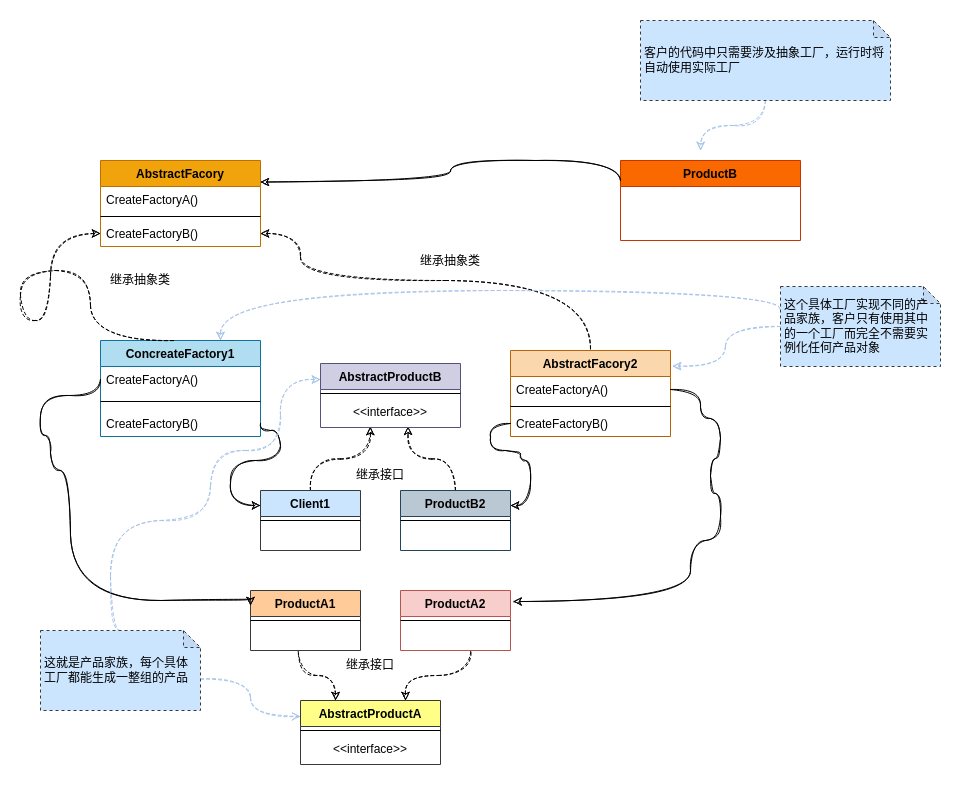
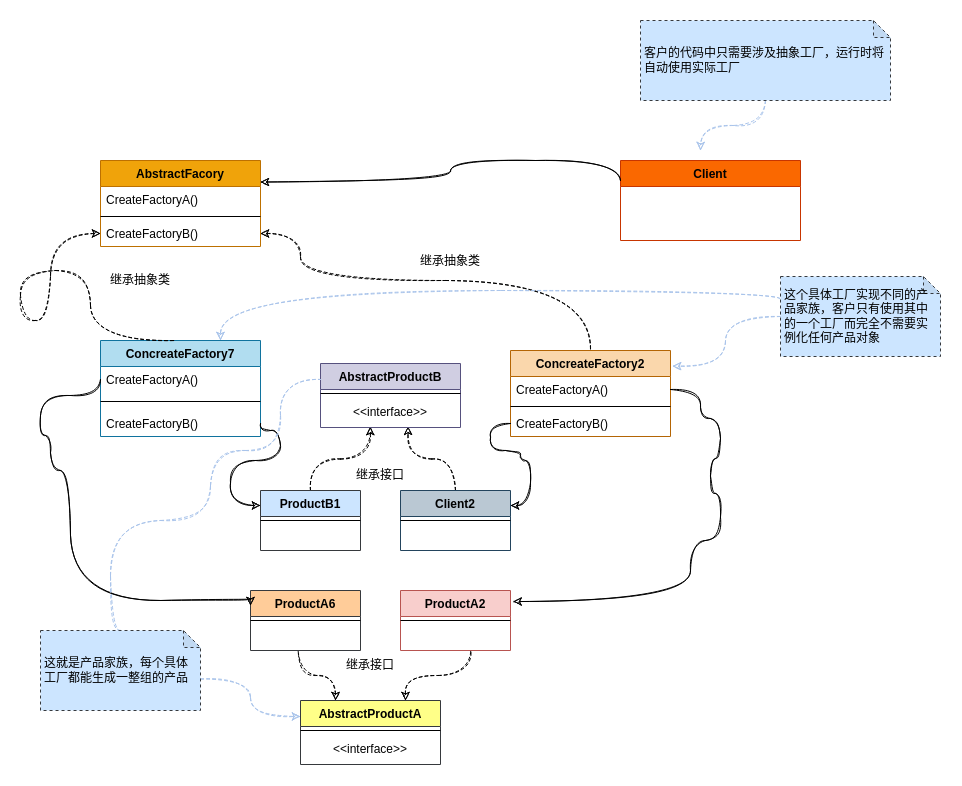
  <mxCell id="0" />
  <mxCell id="1" parent="0" />
  <mxCell id="2" value="AbstractFacory" style="swimlane;fontStyle=1;align=center;verticalAlign=top;childLayout=stackLayout;horizontal=1;startSize=26;horizontalStack=0;resizeParent=1;resizeParentMax=0;resizeLast=0;collapsible=1;marginBottom=0;fillColor=#f0a30a;strokeColor=#BD7000;fontColor=#000000;" vertex="1" parent="1"><mxGeometry x="100" y="160" width="160" height="86" as="geometry" /></mxCell>
  <mxCell id="3" value="CreateFactoryA()" style="text;strokeColor=none;fillColor=none;align=left;verticalAlign=top;spacingLeft=4;spacingRight=4;overflow=hidden;rotatable=0;points=[[0,0.5],[1,0.5]];portConstraint=eastwest;" vertex="1" parent="2"><mxGeometry y="26" width="160" height="26" as="geometry" /></mxCell>
  <mxCell id="4" value="" style="line;strokeWidth=1;fillColor=none;align=left;verticalAlign=middle;spacingTop=-1;spacingLeft=3;spacingRight=3;rotatable=0;labelPosition=right;points=[];portConstraint=eastwest;" vertex="1" parent="2"><mxGeometry y="52" width="160" height="8" as="geometry" /></mxCell>
  <mxCell id="5" value="CreateFactoryB()" style="text;strokeColor=none;fillColor=none;align=left;verticalAlign=top;spacingLeft=4;spacingRight=4;overflow=hidden;rotatable=0;points=[[0,0.5],[1,0.5]];portConstraint=eastwest;" vertex="1" parent="2"><mxGeometry y="60" width="160" height="26" as="geometry" /></mxCell>
- <mxCell id="6" value="ProductB" style="swimlane;fontStyle=1;align=center;verticalAlign=top;childLayout=stackLayout;horizontal=1;startSize=26;horizontalStack=0;resizeParent=1;resizeParentMax=0;resizeLast=0;collapsible=1;marginBottom=0;fillColor=#fa6800;strokeColor=#C73500;fontColor=#000000;" vertex="1" parent="1"><mxGeometry x="620" y="160" width="180" height="80" as="geometry" /></mxCell>
+ <mxCell id="6" value="Client" style="swimlane;fontStyle=1;align=center;verticalAlign=top;childLayout=stackLayout;horizontal=1;startSize=26;horizontalStack=0;resizeParent=1;resizeParentMax=0;resizeLast=0;collapsible=1;marginBottom=0;fillColor=#fa6800;strokeColor=#C73500;fontColor=#000000;" vertex="1" parent="1"><mxGeometry x="620" y="160" width="180" height="80" as="geometry" /></mxCell>
  <mxCell id="7" value="&amp;nbsp;" style="text;html=1;strokeColor=none;fillColor=none;align=center;verticalAlign=middle;whiteSpace=wrap;rounded=0;dashed=1;" vertex="1" parent="6"><mxGeometry y="26" width="180" height="54" as="geometry" /></mxCell>
  <mxCell id="8" style="edgeStyle=orthogonalEdgeStyle;rounded=0;orthogonalLoop=1;jettySize=auto;html=1;entryX=1;entryY=0.25;entryDx=0;entryDy=0;elbow=vertical;curved=1;exitX=0;exitY=0.25;exitDx=0;exitDy=0;sketch=1;" edge="1" parent="1" source="6" target="2"><mxGeometry relative="1" as="geometry"><mxPoint x="620" y="193" as="sourcePoint" /><Array as="points"><mxPoint x="620" y="160" /><mxPoint x="450" y="160" /><mxPoint x="450" y="182" /><mxPoint x="260" y="182" /></Array></mxGeometry></mxCell>
- <mxCell id="9" value="ConcreateFactory1" style="swimlane;fontStyle=1;align=center;verticalAlign=top;childLayout=stackLayout;horizontal=1;startSize=26;horizontalStack=0;resizeParent=1;resizeParentMax=0;resizeLast=0;collapsible=1;marginBottom=0;fillColor=#b1ddf0;strokeColor=#10739e;" vertex="1" parent="1"><mxGeometry x="100" y="340" width="160" height="96" as="geometry" /></mxCell>
+ <mxCell id="9" value="ConcreateFactory7" style="swimlane;fontStyle=1;align=center;verticalAlign=top;childLayout=stackLayout;horizontal=1;startSize=26;horizontalStack=0;resizeParent=1;resizeParentMax=0;resizeLast=0;collapsible=1;marginBottom=0;fillColor=#b1ddf0;strokeColor=#10739e;" vertex="1" parent="1"><mxGeometry x="100" y="340" width="160" height="96" as="geometry" /></mxCell>
  <mxCell id="10" value="CreateFactoryA()" style="text;strokeColor=none;fillColor=none;align=left;verticalAlign=top;spacingLeft=4;spacingRight=4;overflow=hidden;rotatable=0;points=[[0,0.5],[1,0.5]];portConstraint=eastwest;" vertex="1" parent="9"><mxGeometry y="26" width="160" height="26" as="geometry" /></mxCell>
  <mxCell id="11" value="" style="line;strokeWidth=1;fillColor=none;align=left;verticalAlign=middle;spacingTop=-1;spacingLeft=3;spacingRight=3;rotatable=0;labelPosition=right;points=[];portConstraint=eastwest;" vertex="1" parent="9"><mxGeometry y="52" width="160" height="18" as="geometry" /></mxCell>
  <mxCell id="12" value="CreateFactoryB()" style="text;strokeColor=none;fillColor=none;align=left;verticalAlign=top;spacingLeft=4;spacingRight=4;overflow=hidden;rotatable=0;points=[[0,0.5],[1,0.5]];portConstraint=eastwest;" vertex="1" parent="9"><mxGeometry y="70" width="160" height="26" as="geometry" /></mxCell>
- <mxCell id="13" value="AbstractFacory2" style="swimlane;fontStyle=1;align=center;verticalAlign=top;childLayout=stackLayout;horizontal=1;startSize=26;horizontalStack=0;resizeParent=1;resizeParentMax=0;resizeLast=0;collapsible=1;marginBottom=0;fillColor=#fad7ac;strokeColor=#b46504;" vertex="1" parent="1"><mxGeometry x="510" y="350" width="160" height="86" as="geometry" /></mxCell>
+ <mxCell id="13" value="ConcreateFactory2" style="swimlane;fontStyle=1;align=center;verticalAlign=top;childLayout=stackLayout;horizontal=1;startSize=26;horizontalStack=0;resizeParent=1;resizeParentMax=0;resizeLast=0;collapsible=1;marginBottom=0;fillColor=#fad7ac;strokeColor=#b46504;" vertex="1" parent="1"><mxGeometry x="510" y="350" width="160" height="86" as="geometry" /></mxCell>
  <mxCell id="14" value="CreateFactoryA()" style="text;strokeColor=none;fillColor=none;align=left;verticalAlign=top;spacingLeft=4;spacingRight=4;overflow=hidden;rotatable=0;points=[[0,0.5],[1,0.5]];portConstraint=eastwest;" vertex="1" parent="13"><mxGeometry y="26" width="160" height="26" as="geometry" /></mxCell>
  <mxCell id="15" value="" style="line;strokeWidth=1;fillColor=none;align=left;verticalAlign=middle;spacingTop=-1;spacingLeft=3;spacingRight=3;rotatable=0;labelPosition=right;points=[];portConstraint=eastwest;" vertex="1" parent="13"><mxGeometry y="52" width="160" height="8" as="geometry" /></mxCell>
  <mxCell id="16" value="CreateFactoryB()" style="text;strokeColor=none;fillColor=none;align=left;verticalAlign=top;spacingLeft=4;spacingRight=4;overflow=hidden;rotatable=0;points=[[0,0.5],[1,0.5]];portConstraint=eastwest;" vertex="1" parent="13"><mxGeometry y="60" width="160" height="26" as="geometry" /></mxCell>
  <mxCell id="17" value="" style="curved=1;endArrow=none;html=1;rounded=0;edgeStyle=orthogonalEdgeStyle;exitX=0;exitY=0.5;exitDx=0;exitDy=0;startArrow=classic;startFill=1;endFill=0;dashed=1;sketch=1;" edge="1" parent="1" source="5"><mxGeometry width="50" height="50" relative="1" as="geometry"><mxPoint x="150" y="320" as="sourcePoint" /><mxPoint x="175" y="340" as="targetPoint" /><Array as="points"><mxPoint x="50" y="233" /><mxPoint x="50" y="320" /><mxPoint x="20" y="320" /><mxPoint x="20" y="270" /><mxPoint x="90" y="270" /><mxPoint x="90" y="340" /></Array></mxGeometry></mxCell>
  <mxCell id="18" value="" style="curved=1;endArrow=none;html=1;rounded=0;edgeStyle=orthogonalEdgeStyle;exitX=1;exitY=0.5;exitDx=0;exitDy=0;entryX=0.5;entryY=0;entryDx=0;entryDy=0;endFill=0;startArrow=classic;startFill=1;dashed=1;sketch=1;" edge="1" parent="1" source="5" target="13"><mxGeometry width="50" height="50" relative="1" as="geometry"><mxPoint x="350" y="320" as="sourcePoint" /><mxPoint x="400" y="270" as="targetPoint" /><Array as="points"><mxPoint x="300" y="233" /><mxPoint x="300" y="280" /><mxPoint x="590" y="280" /></Array></mxGeometry></mxCell>
- <mxCell id="19" value="ProductA1" style="swimlane;fontStyle=1;align=center;verticalAlign=top;childLayout=stackLayout;horizontal=1;startSize=26;horizontalStack=0;resizeParent=1;resizeParentMax=0;resizeLast=0;collapsible=1;marginBottom=0;fillColor=#ffcc99;strokeColor=#36393d;" vertex="1" parent="1"><mxGeometry x="250" y="590" width="110" height="60" as="geometry" /></mxCell>
+ <mxCell id="19" value="ProductA6" style="swimlane;fontStyle=1;align=center;verticalAlign=top;childLayout=stackLayout;horizontal=1;startSize=26;horizontalStack=0;resizeParent=1;resizeParentMax=0;resizeLast=0;collapsible=1;marginBottom=0;fillColor=#ffcc99;strokeColor=#36393d;" vertex="1" parent="1"><mxGeometry x="250" y="590" width="110" height="60" as="geometry" /></mxCell>
  <mxCell id="20" value="" style="line;strokeWidth=1;fillColor=none;align=left;verticalAlign=middle;spacingTop=-1;spacingLeft=3;spacingRight=3;rotatable=0;labelPosition=right;points=[];portConstraint=eastwest;" vertex="1" parent="19"><mxGeometry y="26" width="110" height="8" as="geometry" /></mxCell>
  <mxCell id="21" value=" " style="text;strokeColor=none;fillColor=none;align=left;verticalAlign=top;spacingLeft=4;spacingRight=4;overflow=hidden;rotatable=0;points=[[0,0.5],[1,0.5]];portConstraint=eastwest;" vertex="1" parent="19"><mxGeometry y="34" width="110" height="26" as="geometry" /></mxCell>
  <mxCell id="22" value="" style="curved=1;endArrow=classic;html=1;rounded=0;edgeStyle=orthogonalEdgeStyle;exitX=0;exitY=0.5;exitDx=0;exitDy=0;entryX=0;entryY=0.25;entryDx=0;entryDy=0;sketch=1;" edge="1" parent="1" source="10" target="19"><mxGeometry width="50" height="50" relative="1" as="geometry"><mxPoint x="167.99" y="400" as="sourcePoint" /><mxPoint x="168" y="480" as="targetPoint" /><Array as="points"><mxPoint x="100" y="395" /><mxPoint x="40" y="395" /><mxPoint x="40" y="435" /><mxPoint x="50" y="435" /><mxPoint x="50" y="470" /><mxPoint x="70" y="470" /><mxPoint x="70" y="600" /><mxPoint x="250" y="600" /></Array></mxGeometry></mxCell>
  <mxCell id="23" style="edgeStyle=orthogonalEdgeStyle;curved=1;rounded=0;orthogonalLoop=1;jettySize=auto;html=1;exitX=0.5;exitY=0;exitDx=0;exitDy=0;entryX=0.626;entryY=0.963;entryDx=0;entryDy=0;entryPerimeter=0;dashed=1;startArrow=none;startFill=0;endArrow=classic;endFill=1;sketch=1;" edge="1" parent="1" source="24" target="41"><mxGeometry relative="1" as="geometry"><mxPoint x="409.6" y="453.52" as="targetPoint" /></mxGeometry></mxCell>
- <mxCell id="24" value="ProductB2" style="swimlane;fontStyle=1;align=center;verticalAlign=top;childLayout=stackLayout;horizontal=1;startSize=26;horizontalStack=0;resizeParent=1;resizeParentMax=0;resizeLast=0;collapsible=1;marginBottom=0;fillColor=#bac8d3;strokeColor=#23445d;" vertex="1" parent="1"><mxGeometry x="400" y="490" width="110" height="60" as="geometry" /></mxCell>
+ <mxCell id="24" value="Client2" style="swimlane;fontStyle=1;align=center;verticalAlign=top;childLayout=stackLayout;horizontal=1;startSize=26;horizontalStack=0;resizeParent=1;resizeParentMax=0;resizeLast=0;collapsible=1;marginBottom=0;fillColor=#bac8d3;strokeColor=#23445d;" vertex="1" parent="1"><mxGeometry x="400" y="490" width="110" height="60" as="geometry" /></mxCell>
  <mxCell id="25" value="" style="line;strokeWidth=1;fillColor=none;align=left;verticalAlign=middle;spacingTop=-1;spacingLeft=3;spacingRight=3;rotatable=0;labelPosition=right;points=[];portConstraint=eastwest;" vertex="1" parent="24"><mxGeometry y="26" width="110" height="8" as="geometry" /></mxCell>
  <mxCell id="26" value=" " style="text;strokeColor=none;fillColor=none;align=left;verticalAlign=top;spacingLeft=4;spacingRight=4;overflow=hidden;rotatable=0;points=[[0,0.5],[1,0.5]];portConstraint=eastwest;" vertex="1" parent="24"><mxGeometry y="34" width="110" height="26" as="geometry" /></mxCell>
  <mxCell id="27" value="" style="curved=1;endArrow=classic;html=1;rounded=0;edgeStyle=orthogonalEdgeStyle;exitX=0;exitY=0.5;exitDx=0;exitDy=0;entryX=1;entryY=0.25;entryDx=0;entryDy=0;sketch=1;" edge="1" parent="1" source="16" target="24"><mxGeometry width="50" height="50" relative="1" as="geometry"><mxPoint x="591.45" y="410.026" as="sourcePoint" /><mxPoint x="591" y="489" as="targetPoint" /><Array as="points"><mxPoint x="490" y="423" /><mxPoint x="490" y="450" /><mxPoint x="520" y="450" /><mxPoint x="520" y="460" /><mxPoint x="530" y="460" /><mxPoint x="530" y="505" /></Array></mxGeometry></mxCell>
  <mxCell id="28" style="edgeStyle=orthogonalEdgeStyle;curved=1;rounded=0;orthogonalLoop=1;jettySize=auto;html=1;exitX=0.5;exitY=0;exitDx=0;exitDy=0;entryX=0.356;entryY=0.97;entryDx=0;entryDy=0;entryPerimeter=0;dashed=1;startArrow=none;startFill=0;endArrow=classic;endFill=1;sketch=1;" edge="1" parent="1" source="29" target="41"><mxGeometry relative="1" as="geometry"><mxPoint x="369.28" y="453.52" as="targetPoint" /></mxGeometry></mxCell>
- <mxCell id="29" value="Client1" style="swimlane;fontStyle=1;align=center;verticalAlign=top;childLayout=stackLayout;horizontal=1;startSize=26;horizontalStack=0;resizeParent=1;resizeParentMax=0;resizeLast=0;collapsible=1;marginBottom=0;fillColor=#cce5ff;strokeColor=#36393d;" vertex="1" parent="1"><mxGeometry x="260" y="490" width="100" height="60" as="geometry" /></mxCell>
+ <mxCell id="29" value="ProductB1" style="swimlane;fontStyle=1;align=center;verticalAlign=top;childLayout=stackLayout;horizontal=1;startSize=26;horizontalStack=0;resizeParent=1;resizeParentMax=0;resizeLast=0;collapsible=1;marginBottom=0;fillColor=#cce5ff;strokeColor=#36393d;" vertex="1" parent="1"><mxGeometry x="260" y="490" width="100" height="60" as="geometry" /></mxCell>
  <mxCell id="30" value="" style="line;strokeWidth=1;fillColor=none;align=left;verticalAlign=middle;spacingTop=-1;spacingLeft=3;spacingRight=3;rotatable=0;labelPosition=right;points=[];portConstraint=eastwest;" vertex="1" parent="29"><mxGeometry y="26" width="100" height="8" as="geometry" /></mxCell>
  <mxCell id="31" value=" " style="text;strokeColor=none;fillColor=none;align=left;verticalAlign=top;spacingLeft=4;spacingRight=4;overflow=hidden;rotatable=0;points=[[0,0.5],[1,0.5]];portConstraint=eastwest;" vertex="1" parent="29"><mxGeometry y="34" width="100" height="26" as="geometry" /></mxCell>
  <mxCell id="32" value="ProductA2" style="swimlane;fontStyle=1;align=center;verticalAlign=top;childLayout=stackLayout;horizontal=1;startSize=26;horizontalStack=0;resizeParent=1;resizeParentMax=0;resizeLast=0;collapsible=1;marginBottom=0;fillColor=#f8cecc;strokeColor=#b85450;" vertex="1" parent="1"><mxGeometry x="400" y="590" width="110" height="60" as="geometry" /></mxCell>
  <mxCell id="33" value="" style="line;strokeWidth=1;fillColor=none;align=left;verticalAlign=middle;spacingTop=-1;spacingLeft=3;spacingRight=3;rotatable=0;labelPosition=right;points=[];portConstraint=eastwest;" vertex="1" parent="32"><mxGeometry y="26" width="110" height="8" as="geometry" /></mxCell>
  <mxCell id="34" value=" " style="text;strokeColor=none;fillColor=none;align=left;verticalAlign=top;spacingLeft=4;spacingRight=4;overflow=hidden;rotatable=0;points=[[0,0.5],[1,0.5]];portConstraint=eastwest;" vertex="1" parent="32"><mxGeometry y="34" width="110" height="26" as="geometry" /></mxCell>
  <mxCell id="35" value="继承抽象类" style="text;html=1;strokeColor=none;fillColor=none;align=center;verticalAlign=middle;whiteSpace=wrap;rounded=0;" vertex="1" parent="1"><mxGeometry x="410" y="246" width="80" height="30" as="geometry" /></mxCell>
  <mxCell id="36" value="继承抽象类" style="text;html=1;strokeColor=none;fillColor=none;align=center;verticalAlign=middle;whiteSpace=wrap;rounded=0;" vertex="1" parent="1"><mxGeometry x="100" y="260" width="80" height="40" as="geometry" /></mxCell>
  <mxCell id="37" value="" style="curved=1;endArrow=classic;html=1;rounded=0;edgeStyle=orthogonalEdgeStyle;exitX=1;exitY=0.5;exitDx=0;exitDy=0;entryX=0;entryY=0.25;entryDx=0;entryDy=0;sketch=1;" edge="1" parent="1" source="12" target="29"><mxGeometry width="50" height="50" relative="1" as="geometry"><mxPoint x="340" y="364" as="sourcePoint" /><mxPoint x="295" y="460" as="targetPoint" /><Array as="points"><mxPoint x="260" y="430" /><mxPoint x="280" y="430" /><mxPoint x="280" y="460" /><mxPoint x="230" y="460" /><mxPoint x="230" y="505" /></Array></mxGeometry></mxCell>
  <mxCell id="38" value="" style="curved=1;endArrow=classic;html=1;rounded=0;edgeStyle=orthogonalEdgeStyle;exitX=1;exitY=0.5;exitDx=0;exitDy=0;entryX=1.023;entryY=0.184;entryDx=0;entryDy=0;entryPerimeter=0;sketch=1;" edge="1" parent="1" source="14" target="32"><mxGeometry width="50" height="50" relative="1" as="geometry"><mxPoint x="700" y="402" as="sourcePoint" /><mxPoint x="850" y="628" as="targetPoint" /><Array as="points"><mxPoint x="700" y="389" /><mxPoint x="700" y="418" /><mxPoint x="720" y="418" /><mxPoint x="720" y="458" /><mxPoint x="710" y="458" /><mxPoint x="710" y="493" /><mxPoint x="720" y="493" /><mxPoint x="720" y="540" /><mxPoint x="690" y="540" /><mxPoint x="690" y="601" /></Array></mxGeometry></mxCell>
  <mxCell id="39" value="AbstractProductB" style="swimlane;fontStyle=1;align=center;verticalAlign=top;childLayout=stackLayout;horizontal=1;startSize=26;horizontalStack=0;resizeParent=1;resizeParentMax=0;resizeLast=0;collapsible=1;marginBottom=0;fillColor=#d0cee2;strokeColor=#56517e;" vertex="1" parent="1"><mxGeometry x="320" y="363" width="140" height="64" as="geometry" /></mxCell>
  <mxCell id="40" value="" style="line;strokeWidth=1;fillColor=none;align=left;verticalAlign=middle;spacingTop=-1;spacingLeft=3;spacingRight=3;rotatable=0;labelPosition=right;points=[];portConstraint=eastwest;" vertex="1" parent="39"><mxGeometry y="26" width="140" height="8" as="geometry" /></mxCell>
  <mxCell id="41" value="&amp;lt;&amp;lt;interface&amp;gt;&amp;gt;" style="text;html=1;strokeColor=none;fillColor=none;align=center;verticalAlign=middle;whiteSpace=wrap;rounded=0;" vertex="1" parent="39"><mxGeometry y="34" width="140" height="30" as="geometry" /></mxCell>
  <mxCell id="42" style="edgeStyle=orthogonalEdgeStyle;curved=1;rounded=0;orthogonalLoop=1;jettySize=auto;html=1;exitX=0.25;exitY=0;exitDx=0;exitDy=0;entryX=0.433;entryY=1.007;entryDx=0;entryDy=0;entryPerimeter=0;dashed=1;startArrow=classic;startFill=1;endArrow=none;endFill=0;sketch=1;" edge="1" parent="1" source="44" target="21"><mxGeometry relative="1" as="geometry" /></mxCell>
  <mxCell id="43" style="edgeStyle=orthogonalEdgeStyle;curved=1;rounded=0;orthogonalLoop=1;jettySize=auto;html=1;exitX=0.75;exitY=0;exitDx=0;exitDy=0;entryX=0.639;entryY=0.993;entryDx=0;entryDy=0;entryPerimeter=0;dashed=1;startArrow=classic;startFill=1;endArrow=none;endFill=0;sketch=1;" edge="1" parent="1" source="44" target="34"><mxGeometry relative="1" as="geometry" /></mxCell>
  <mxCell id="44" value="AbstractProductA" style="swimlane;fontStyle=1;align=center;verticalAlign=top;childLayout=stackLayout;horizontal=1;startSize=26;horizontalStack=0;resizeParent=1;resizeParentMax=0;resizeLast=0;collapsible=1;marginBottom=0;fillColor=#ffff88;strokeColor=#36393d;" vertex="1" parent="1"><mxGeometry x="300" y="700" width="140" height="64" as="geometry" /></mxCell>
  <mxCell id="45" value="" style="line;strokeWidth=1;fillColor=none;align=left;verticalAlign=middle;spacingTop=-1;spacingLeft=3;spacingRight=3;rotatable=0;labelPosition=right;points=[];portConstraint=eastwest;" vertex="1" parent="44"><mxGeometry y="26" width="140" height="8" as="geometry" /></mxCell>
  <mxCell id="46" value="&amp;lt;&amp;lt;interface&amp;gt;&amp;gt;" style="text;html=1;strokeColor=none;fillColor=none;align=center;verticalAlign=middle;whiteSpace=wrap;rounded=0;" vertex="1" parent="44"><mxGeometry y="34" width="140" height="30" as="geometry" /></mxCell>
  <mxCell id="47" style="edgeStyle=orthogonalEdgeStyle;curved=1;rounded=0;orthogonalLoop=1;jettySize=auto;html=1;exitX=0.5;exitY=1;exitDx=0;exitDy=0;exitPerimeter=0;dashed=1;startArrow=none;startFill=0;endArrow=classic;endFill=1;sketch=1;fillColor=#ffcc99;strokeColor=#A9C4EB;" edge="1" parent="1" source="48"><mxGeometry relative="1" as="geometry"><mxPoint x="700" y="150" as="targetPoint" /></mxGeometry></mxCell>
  <mxCell id="48" value="客户的代码中只需要涉及抽象工厂，运行时将自动使用实际工厂" style="shape=note;whiteSpace=wrap;html=1;backgroundOutline=1;darkOpacity=0.05;fillColor=#cce5ff;verticalAlign=middle;size=17;strokeColor=#36393d;align=left;dashed=1;spacingTop=2;spacingLeft=2;spacingBottom=2;spacingRight=2;" vertex="1" parent="1"><mxGeometry x="640" y="20" width="250" height="80" as="geometry" /></mxCell>
- <mxCell id="49" style="edgeStyle=orthogonalEdgeStyle;curved=1;rounded=0;sketch=1;orthogonalLoop=1;jettySize=auto;html=1;exitX=0.5;exitY=0;exitDx=0;exitDy=0;exitPerimeter=0;entryX=0;entryY=0.25;entryDx=0;entryDy=0;shadow=0;dashed=1;startArrow=none;startFill=0;endArrow=classic;endFill=1;strokeColor=#A9C4EB;" edge="1" parent="1" source="51" target="39"><mxGeometry relative="1" as="geometry"><Array as="points"><mxPoint x="110" y="630" /><mxPoint x="110" y="520" /><mxPoint x="210" y="520" /><mxPoint x="210" y="450" /><mxPoint x="280" y="450" /><mxPoint x="280" y="379" /></Array></mxGeometry></mxCell>
- <mxCell id="50" style="edgeStyle=orthogonalEdgeStyle;curved=1;rounded=0;sketch=1;orthogonalLoop=1;jettySize=auto;html=1;exitX=0;exitY=0;exitDx=160;exitDy=48.5;exitPerimeter=0;entryX=0;entryY=0.25;entryDx=0;entryDy=0;shadow=0;dashed=1;startArrow=none;startFill=0;endArrow=open;endFill=1;strokeColor=#A9C4EB;fillColor=#cce5ff;" edge="1" parent="1" source="51" target="44"><mxGeometry relative="1" as="geometry" /></mxCell>
+ <mxCell id="49" style="edgeStyle=orthogonalEdgeStyle;curved=1;rounded=0;sketch=1;orthogonalLoop=1;jettySize=auto;html=1;exitX=0.5;exitY=0;exitDx=0;exitDy=0;exitPerimeter=0;entryX=0;entryY=0.25;entryDx=0;entryDy=0;shadow=0;dashed=1;startArrow=none;startFill=0;endArrow=none;endFill=1;strokeColor=#A9C4EB;" edge="1" parent="1" source="51" target="39"><mxGeometry relative="1" as="geometry"><Array as="points"><mxPoint x="110" y="630" /><mxPoint x="110" y="520" /><mxPoint x="210" y="520" /><mxPoint x="210" y="450" /><mxPoint x="280" y="450" /><mxPoint x="280" y="379" /></Array></mxGeometry></mxCell>
+ <mxCell id="50" style="edgeStyle=orthogonalEdgeStyle;curved=1;rounded=0;sketch=1;orthogonalLoop=1;jettySize=auto;html=1;exitX=0;exitY=0;exitDx=160;exitDy=48.5;exitPerimeter=0;entryX=0;entryY=0.25;entryDx=0;entryDy=0;shadow=0;dashed=1;startArrow=none;startFill=0;endArrow=classic;endFill=1;strokeColor=#A9C4EB;fillColor=#cce5ff;" edge="1" parent="1" source="51" target="44"><mxGeometry relative="1" as="geometry" /></mxCell>
  <mxCell id="51" value="这就是产品家族，每个具体工厂都能生成一整组的产品" style="shape=note;whiteSpace=wrap;html=1;backgroundOutline=1;darkOpacity=0.05;fillColor=#cce5ff;verticalAlign=middle;size=17;strokeColor=#36393d;align=left;dashed=1;spacingTop=2;spacingLeft=2;spacingBottom=2;spacingRight=2;" vertex="1" parent="1"><mxGeometry x="40" y="630" width="160" height="80" as="geometry" /></mxCell>
  <mxCell id="52" style="edgeStyle=orthogonalEdgeStyle;curved=1;rounded=0;sketch=1;orthogonalLoop=1;jettySize=auto;html=1;exitX=-0.003;exitY=0.278;exitDx=0;exitDy=0;exitPerimeter=0;entryX=0.75;entryY=0;entryDx=0;entryDy=0;shadow=0;dashed=1;startArrow=none;startFill=0;endArrow=classic;endFill=1;strokeColor=#A9C4EB;" edge="1" parent="1" source="54" target="9"><mxGeometry relative="1" as="geometry"><Array as="points"><mxPoint x="780" y="290" /><mxPoint x="220" y="290" /></Array></mxGeometry></mxCell>
  <mxCell id="53" style="edgeStyle=orthogonalEdgeStyle;curved=1;rounded=0;sketch=1;orthogonalLoop=1;jettySize=auto;html=1;exitX=0;exitY=0.5;exitDx=0;exitDy=0;exitPerimeter=0;entryX=1.013;entryY=0.182;entryDx=0;entryDy=0;entryPerimeter=0;shadow=0;dashed=1;startArrow=none;startFill=0;endArrow=classic;endFill=1;strokeColor=#A9C4EB;" edge="1" parent="1" source="54" target="13"><mxGeometry relative="1" as="geometry" /></mxCell>
- <mxCell id="54" value="这个具体工厂实现不同的产品家族，客户只有使用其中的一个工厂而完全不需要实例化任何产品对象" style="shape=note;whiteSpace=wrap;html=1;backgroundOutline=1;darkOpacity=0.05;fillColor=#cce5ff;verticalAlign=middle;size=17;strokeColor=#36393d;align=left;dashed=1;spacingTop=2;spacingLeft=2;spacingBottom=2;spacingRight=2;" vertex="1" parent="1"><mxGeometry x="780" y="286" width="160" height="80" as="geometry" /></mxCell>
+ <mxCell id="54" value="这个具体工厂实现不同的产品家族，客户只有使用其中的一个工厂而完全不需要实例化任何产品对象" style="shape=note;whiteSpace=wrap;html=1;backgroundOutline=1;darkOpacity=0.05;fillColor=#cce5ff;verticalAlign=middle;size=17;strokeColor=#36393d;align=left;dashed=1;spacingTop=2;spacingLeft=2;spacingBottom=2;spacingRight=2;" vertex="1" parent="1"><mxGeometry x="780" y="276" width="160" height="80" as="geometry" /></mxCell>
  <mxCell id="55" value="继承接口" style="text;html=1;strokeColor=none;fillColor=none;align=center;verticalAlign=middle;whiteSpace=wrap;rounded=0;" vertex="1" parent="1"><mxGeometry x="340" y="460" width="80" height="30" as="geometry" /></mxCell>
  <mxCell id="56" value="继承接口" style="text;html=1;strokeColor=none;fillColor=none;align=center;verticalAlign=middle;whiteSpace=wrap;rounded=0;" vertex="1" parent="1"><mxGeometry x="330" y="650" width="80" height="30" as="geometry" /></mxCell>
